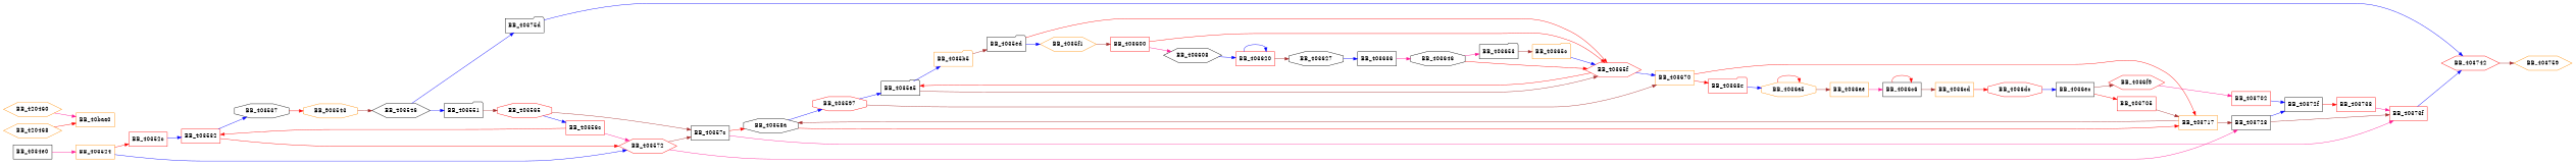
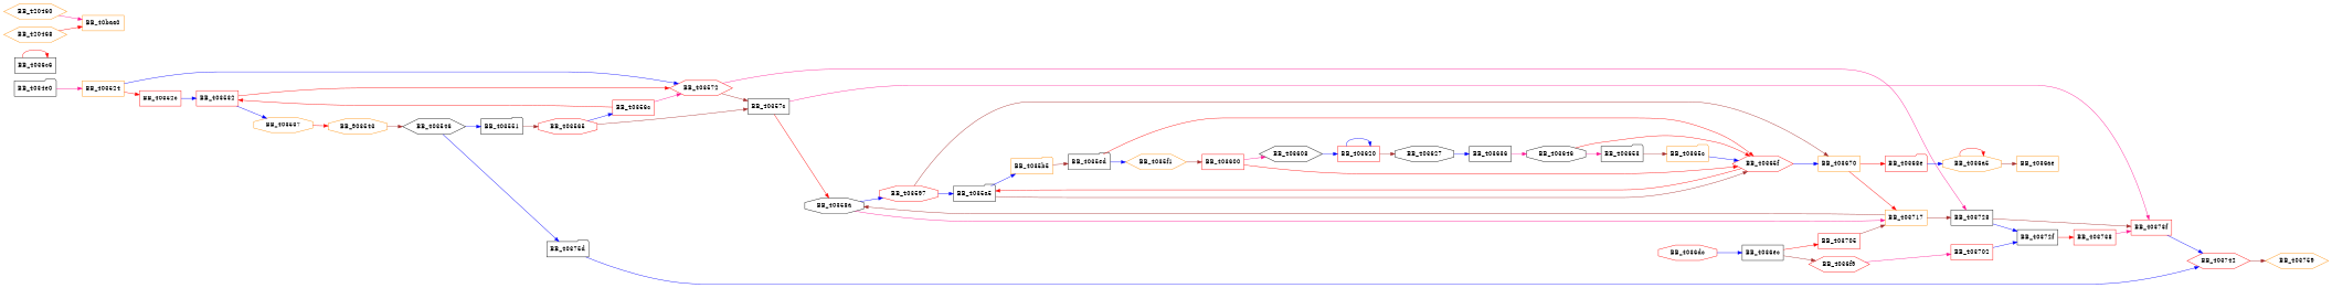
  digraph {
    rankdir=LR
    node [color=black shape=box]
    edge [color=blue]
-   BB_4034e0
+   BB_4034e0 [shape=folder]
    BB_403524 [color=darkorange]
    BB_40352c [color=red]
    BB_403572 [color=red shape=hexagon]
    BB_403532 [color=red]
    BB_40357c
    BB_403728
-   BB_403537 [shape=octagon]
+   BB_403537 [color=darkorange shape=octagon]
    BB_40358a [shape=octagon]
    BB_40373f [color=red]
    BB_40372f
    n12 [color=darkorange label=BB_903543 shape=octagon]
    BB_403546 [shape=hexagon]
    BB_403551 [shape=folder]
    BB_40375d [shape=folder]
    BB_403565 [color=red shape=octagon]
    BB_403742 [color=red shape=hexagon]
    BB_40356c [color=red]
    BB_403759 [color=darkorange shape=hexagon]
    BB_403597 [color=red shape=octagon]
    BB_403717 [color=darkorange]
    BB_403738 [color=red]
    BB_4035a5 [shape=folder]
    BB_403670 [color=darkorange]
    BB_4035b5 [color=darkorange shape=folder]
    BB_40365f [color=red shape=hexagon]
    BB_40368e [color=red shape=folder]
    BB_4035ed [shape=folder]
    BB_4036a5 [color=darkorange shape=octagon]
    BB_4035f1 [color=darkorange shape=hexagon]
    BB_403600 [color=red]
    BB_403608 [shape=hexagon]
    BB_403620 [color=red]
    BB_403627 [shape=octagon]
    BB_403636
    BB_403646 [shape=octagon]
    BB_403653 [shape=folder]
    BB_40365c [color=darkorange shape=folder]
    BB_4036ae [color=darkorange]
    BB_4036c6
-   BB_4036cd [color=darkorange]
    BB_4036dc [color=red shape=octagon]
    BB_4036ec
    BB_4036f9 [color=red shape=hexagon]
    BB_403705 [color=red]
    BB_403702 [color=red]
    BB_420460 [color=darkorange shape=hexagon]
    BB_40baa0 [color=darkorange]
    BB_420468 [color=darkorange shape=hexagon]
    BB_4034e0 -> BB_403524 [color=deeppink]
    BB_403524 -> BB_40352c [color=red]
    BB_403524 -> BB_403572
    BB_40352c -> BB_403532
    BB_403572 -> BB_40357c [color=brown]
    BB_403572 -> BB_403728 [color=deeppink]
    BB_403532 -> BB_403572 [color=red]
    BB_403532 -> BB_403537
    BB_40357c -> BB_40358a [color=red]
    BB_40357c -> BB_40373f [color=deeppink]
    BB_403728 -> BB_40373f [color=brown]
    BB_403728 -> BB_40372f
    BB_403537 -> n12 [color=red]
    BB_40358a -> BB_403597
-   BB_40358a -> BB_403717 [color=red]
+   BB_40358a -> BB_403717 [color=deeppink]
    BB_40373f -> BB_403742
    BB_40372f -> BB_403738 [color=red]
    n12 -> BB_403546 [color=brown]
    BB_403546 -> BB_403551
    BB_403546 -> BB_40375d
    BB_403551 -> BB_403565 [color=brown]
    BB_40375d -> BB_403742
    BB_403565 -> BB_40357c [color=brown]
    BB_403565 -> BB_40356c
    BB_403742 -> BB_403759 [color=brown]
    BB_40356c -> BB_403572 [color=deeppink]
    BB_40356c -> BB_403532 [color=red]
    BB_403597 -> BB_4035a5
    BB_403597 -> BB_403670 [color=brown]
    BB_403717 -> BB_403728 [color=brown]
    BB_403717 -> BB_40358a [color=brown]
    BB_403738 -> BB_40373f [color=deeppink]
    BB_4035a5 -> BB_4035b5
    BB_4035a5 -> BB_40365f [color=brown]
    BB_403670 -> BB_403717 [color=red]
    BB_403670 -> BB_40368e [color=red]
    BB_4035b5 -> BB_4035ed [color=brown]
    BB_40365f -> BB_4035a5 [color=red]
    BB_40365f -> BB_403670
    BB_40368e -> BB_4036a5
    BB_4035ed -> BB_40365f [color=red]
    BB_4035ed -> BB_4035f1
    BB_4036a5 -> BB_4036a5 [color=red]
    BB_4036a5 -> BB_4036ae [color=brown]
    BB_4035f1 -> BB_403600 [color=brown]
    BB_403600 -> BB_40365f [color=red]
    BB_403600 -> BB_403608 [color=deeppink]
    BB_403608 -> BB_403620
    BB_403620 -> BB_403620
    BB_403620 -> BB_403627 [color=brown]
    BB_403627 -> BB_403636
    BB_403636 -> BB_403646 [color=deeppink]
    BB_403646 -> BB_40365f [color=red]
    BB_403646 -> BB_403653 [color=deeppink]
    BB_403653 -> BB_40365c [color=brown]
    BB_40365c -> BB_40365f
-   BB_4036ae -> BB_4036c6 [color=deeppink]
    BB_4036c6 -> BB_4036c6 [color=red]
-   BB_4036c6 -> BB_4036cd [color=brown]
-   BB_4036cd -> BB_4036dc [color=red]
    BB_4036dc -> BB_4036ec
    BB_4036ec -> BB_4036f9 [color=brown]
    BB_4036ec -> BB_403705 [color=red]
    BB_4036f9 -> BB_403702 [color=deeppink]
    BB_403705 -> BB_403717 [color=brown]
    BB_403702 -> BB_40372f
    BB_420460 -> BB_40baa0 [color=deeppink]
    BB_420468 -> BB_40baa0 [color=red]
  }
